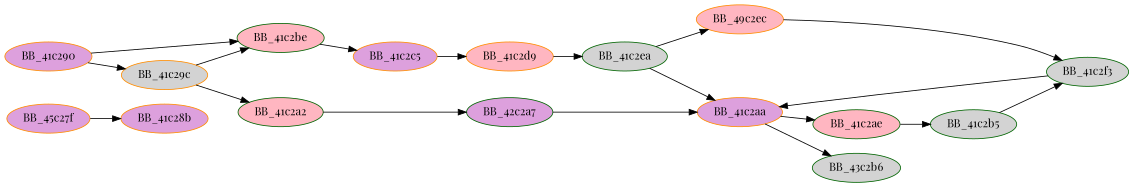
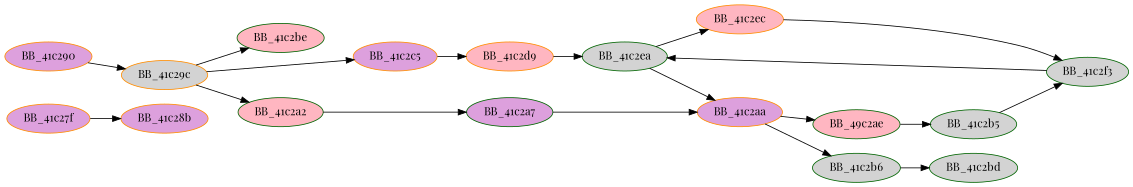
  digraph {
    fontname="Playfair Display"
    rankdir=LR
    node [color=darkgreen fillcolor=plum fontname="Playfair Display" style=filled]
    edge [fontname="Playfair Display"]
-   BB_41c27f [color=darkorange label=BB_45c27f]
+   BB_41c27f [color=darkorange]
    BB_41c28b [color=darkorange]
    BB_41c290 [color=darkorange]
    BB_41c29c [color=darkorange fillcolor=lightgrey]
    BB_41c2be [fillcolor=lightpink]
    BB_41c2a2 [fillcolor=lightpink]
    BB_41c2c5 [color=darkorange]
-   BB_41c2a7 [label=BB_42c2a7]
+   BB_41c2a7
    BB_41c2d9 [color=darkorange fillcolor=lightpink]
    BB_41c2aa [color=darkorange]
-   BB_41c2ae [fillcolor=lightpink]
-   BB_41c2b6 [fillcolor=lightgrey label=BB_43c2b6]
+   BB_41c2ae [fillcolor=lightpink label=BB_49c2ae]
+   BB_41c2b6 [fillcolor=lightgrey]
    BB_41c2b5 [fillcolor=lightgrey]
+   BB_41c2bd [fillcolor=lightgrey]
    BB_41c2f3 [fillcolor=lightgrey]
    BB_41c2ea [fillcolor=lightgrey]
-   BB_41c2ec [color=darkorange fillcolor=lightpink label=BB_49c2ec]
+   BB_41c2ec [color=darkorange fillcolor=lightpink]
    BB_41c27f -> BB_41c28b
    BB_41c290 -> BB_41c29c
-   BB_41c290 -> BB_41c2be
    BB_41c29c -> BB_41c2be
    BB_41c29c -> BB_41c2a2
-   BB_41c2be -> BB_41c2c5
+   BB_41c29c -> BB_41c2c5
    BB_41c2a2 -> BB_41c2a7
    BB_41c2c5 -> BB_41c2d9
    BB_41c2a7 -> BB_41c2aa
    BB_41c2d9 -> BB_41c2ea
    BB_41c2aa -> BB_41c2ae
    BB_41c2aa -> BB_41c2b6
    BB_41c2ae -> BB_41c2b5
+   BB_41c2b6 -> BB_41c2bd
    BB_41c2b5 -> BB_41c2f3
-   BB_41c2f3 -> BB_41c2aa
+   BB_41c2f3 -> BB_41c2ea
    BB_41c2ea -> BB_41c2aa
    BB_41c2ea -> BB_41c2ec
    BB_41c2ec -> BB_41c2f3
  }
